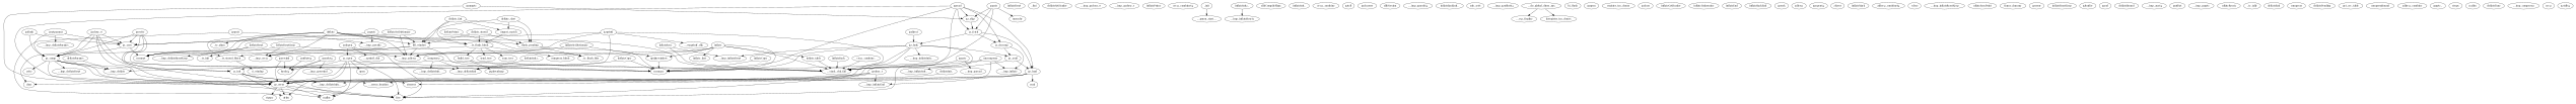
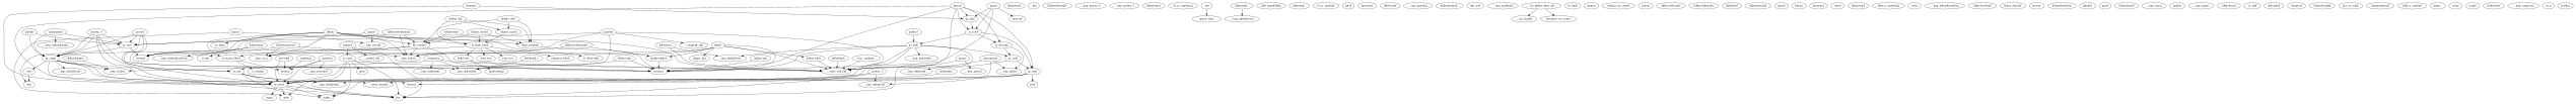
  digraph {
    fontname="Playfair Display"
    node [fontname="Playfair Display"]
    edge [fontname="Playfair Display"]
    n1 [label=__imp_adler32]
    n2 [label=_tr_init]
    n3 [label=malloc]
    n4 [label=gzwrite]
    n5 [label=gz_error]
    n6 [label=gz_comp]
    n7 [label=gz_init]
    n8 [label=memcpy]
    n9 [label=gz_zero]
    n10 [label=free]
    n11 [label=strlen]
    n12 [label=stpcpy]
    n13 [label=__imp_deflate]
    n14 [label=__errno_location]
    n15 [label=strerror]
    n16 [label=__imp_deflateReset]
    n17 [label=write]
    n18 [label=__imp_deflateInit2_]
    n19 [label=memset]
    n20 [label=inflateReset]
    n21 [label=deflateInit_]
    n22 [label=_fini]
    n23 [label=deflateSetHeader]
    n24 [label=__imp_gzclose_w]
    n25 [label=__imp_gzclose_r]
    n26 [label=inflatePrime]
    n27 [label=crc32_combine64]
    n28 [label=_init]
    n29 [label=__gmon_start__]
    n30 [label=inflate_fast]
    n31 [label=gz_look]
    n32 [label=__imp_inflateReset]
    n33 [label=gz_avail]
    n34 [label=__imp_inflateInit2_]
    n35 [label=__stack_chk_fail]
    n36 [label=gz_load]
    n37 [label=gzoffset64]
    n38 [label=lseek64]
    n39 [label=gzsetparams]
    n40 [label=__imp_deflateParams]
    n41 [label=inflateInit2_]
    n42 [label=__imp_inflateReset2]
    n43 [label=zlibCompileFlags]
    n44 [label=__imp_gzrewind]
    n45 [label=__imp_gzwrite]
    n46 [label=inflateInit_]
    n47 [label=crc32_combine]
    n48 [label=_tr_align]
    n49 [label=compress2]
    n50 [label=__imp_deflateEnd]
    n51 [label=__imp_deflateInit_]
    n52 [label=gztell]
    n53 [label=deflatePrime]
    n54 [label=_tr_flush_bits]
    n55 [label=gzclearerr]
    n56 [label=flush_pending]
    n57 [label=zlibVersion]
    n58 [label=__imp_gzseek64]
    n59 [label=inflateBackInit_]
    sub_1e66
    n61 [label=__vsnprintf_chk]
    n62 [label=deflate_fast]
    n63 [label=longest_match]
    n64 [label=fill_window]
    n65 [label=_tr_flush_block]
    n66 [label=__imp_crc32]
    n67 [label=_tr_stored_block]
    n68 [label=compress_block]
    n69 [label=send_tree]
    n70 [label=build_tree]
    n71 [label=scan_tree]
    n72 [label=__imp_gzoffset64]
    n73 [label=gzdopen]
    n74 [label=__sprintf_chk]
    n75 [label=gz_open]
    n76 [label=open]
    n77 [label=__imp_inflateInit_]
    n78 [label=__do_global_dtors_aux]
    n79 [label=__cxa_finalize]
    n80 [label=deregister_tm_clones]
    n81 [label=updatewindow]
    n82 [label=gzprintf]
    n83 [label=inflateCopy]
    n84 [label=deflateParams]
    n85 [label=gzputs]
    n86 [label=bi_flush]
    n87 [label=read]
    n88 [label=gzopen]
    n89 [label=__imp_inflate]
    n90 [label=register_tm_clones]
    n91 [label=gzclose]
    n92 [label=inflateGetHeader]
    n93 [label=inflateUndermine]
    n94 [label=inflateEnd]
    n95 [label=inflateBackEnd]
    n96 [label=gzseek]
    n97 [label=adler32]
    n98 [label=gzclose_w]
    n99 [label=close]
    n100 [label=gzopen64]
    n101 [label=gzread]
    n102 [label=gz_skip]
    n103 [label=gz_fetch]
    n104 [label=gz_decomp]
    n105 [label=zError]
    n106 [label=deflateSetDictionary]
    n107 [label=inflateMark]
    n108 [label=adler32_combine64]
    n109 [label=deflate]
    n110 [label=bi_windup]
    n111 [label=gzungetc]
    n112 [label=inflateBack]
    n113 [label=zcfree]
    n114 [label=__imp_inflateResetKeep]
    n115 [label=gzputc]
    n116 [label=inflateSyncPoint]
    n117 [label=gzgetc]
    n118 [label=__imp_gzread]
    n119 [label=frame_dummy]
    n120 [label=gzerror]
    n121 [label=inflate_table]
    n122 [label=pqdownheap]
    n123 [label=gzflush]
    n124 [label=gzrewind]
    n125 [label=gzgets]
    n126 [label=memchr]
    n127 [label=inflate]
    n128 [label=inflateResetKeep]
    n129 [label=__imp_deflateResetKeep]
    n130 [label=deflateResetKeep]
    n131 [label=gzbuffer]
    n132 [label=gzeof]
    n133 [label=deflate_slow]
    n134 [label=deflateInit2_]
    n135 [label=deflateBound]
    n136 [label=deflate_stored]
    n137 [label=__imp_aux64]
    n138 [label=gzoffset]
    n139 [label=__imp_gzgetc]
    n140 [label=uncompress]
    n141 [label=__imp_inflateEnd]
    n142 [label=inflateReset2]
    n143 [label=_tr_tally]
    n144 [label=gzdirect]
    n145 [label=deflateCopy]
    n146 [label=deflateEnd]
    n147 [label=compress]
    n148 [label=inflateSync]
    n149 [label=deflatePending]
    n150 [label=get_crc_table]
    n151 [label=gzclose_r]
    n152 [label=compressBound]
    n153 [label=gzseek64]
    n154 [label=adler32_combine]
    n155 [label=deflateReset]
    n156 [label=gzgetc_]
    n157 [label=strcpy]
    n158 [label=zcalloc]
    n159 [label=crc32_combine_]
    n160 [label=deflateTune]
    n161 [label=__imp_compress2]
    n162 [label=inflateSetDictionary]
    n163 [label=crc32]
    n164 [label=gztell64]
    n4 -> n5
    n4 -> n6
    n4 -> n7
    n4 -> n8
    n4 -> n9
    n5 -> n3
    n5 -> n10
    n5 -> n11
    n5 -> n12
    n6 -> n5
    n6 -> n7
    n6 -> n13
    n6 -> n14
    n6 -> n15
    n6 -> n16
    n6 -> n17
    n7 -> n3
    n7 -> n5
    n7 -> n10
    n7 -> n18
    n9 -> n6
    n9 -> n19
    n21 -> n18
    n28 -> n29
    n31 -> n3
    n31 -> n5
    n31 -> n8
    n31 -> n10
    n31 -> n32
    n31 -> n33
    n31 -> n34
    n33 -> n35
    n33 -> n36
    n36 -> n5
    n36 -> n14
    n36 -> n15
    n36 -> n87
    n37 -> n38
    n39 -> n6
    n39 -> n9
    n39 -> n40
    n41 -> n42
    n49 -> n13
    n49 -> n35
    n49 -> n50
    n49 -> n51
    n53 -> n54
    n56 -> n8
-   n56 -> n54
    n62 -> n56
    n62 -> n63
-   n62 -> n64
+   n53 -> n64
    n62 -> n65
    n63 -> n65
    n64 -> n1
    n64 -> n8
    n64 -> n19
    n64 -> n66
    n65 -> n67
    n65 -> n68
    n65 -> n69
    n65 -> n70
    n65 -> n71
    n67 -> n110
    n70 -> n35
    n70 -> n122
    n73 -> n10
    n73 -> n74
    n73 -> n75
    n75 -> n3
    n75 -> n5
    n75 -> n8
    n75 -> n10
    n75 -> n11
-   n75 -> n38
+   n67 -> n38
    n75 -> n76
    n78 -> n79
    n78 -> n80
    n81 -> n8
    n82 -> n6
    n82 -> n7
    n82 -> n9
    n82 -> n35
    n82 -> n61
    n83 -> n8
    n84 -> n13
    n85 -> n11
    n85 -> n45
    n98 -> n5
    n98 -> n6
    n98 -> n9
    n98 -> n10
    n98 -> n50
    n98 -> n99
    n101 -> n5
    n101 -> n8
    n101 -> n35
    n101 -> n36
    n101 -> n102
    n101 -> n103
    n101 -> n104
    n102 -> n103
    n103 -> n31
    n103 -> n36
    n103 -> n104
    n104 -> n33
    n104 -> n89
    n106 -> n1
    n106 -> n19
    n106 -> n64
    n109 -> n1
    n109 -> n19
    n109 -> n48
    n109 -> n56
    n109 -> n64
    n109 -> n65
    n109 -> n66
    n109 -> n67
    n111 -> n5
    n111 -> n102
    n112 -> n35
    n115 -> n9
    n115 -> n35
    n115 -> n45
    n117 -> n35
    n117 -> n118
    n121 -> n35
    n123 -> n6
    n123 -> n9
    n124 -> n5
    n124 -> n38
    n125 -> n8
    n125 -> n102
    n125 -> n103
    n125 -> n126
    n127 -> n1
    n127 -> n8
    n127 -> n30
    n127 -> n35
    n127 -> n66
    n127 -> n81
    n127 -> n121
    n130 -> n1
    n130 -> n2
    n130 -> n66
    n133 -> n56
    n133 -> n63
    n133 -> n64
    n134 -> n50
    n136 -> n56
    n136 -> n64
    n136 -> n65
-   n140 -> n35
    n140 -> n77
    n140 -> n89
    n140 -> n141
    n144 -> n31
    n145 -> n8
    n145 -> n50
    n148 -> n32
    n148 -> n35
    n151 -> n5
    n151 -> n10
-   n151 -> n99
+   n17 -> n99
    n151 -> n141
    n153 -> n5
    n153 -> n38
    n153 -> n44
    n155 -> n19
    n155 -> n129
    n159 -> n35
    n162 -> n1
    n162 -> n81
  }
